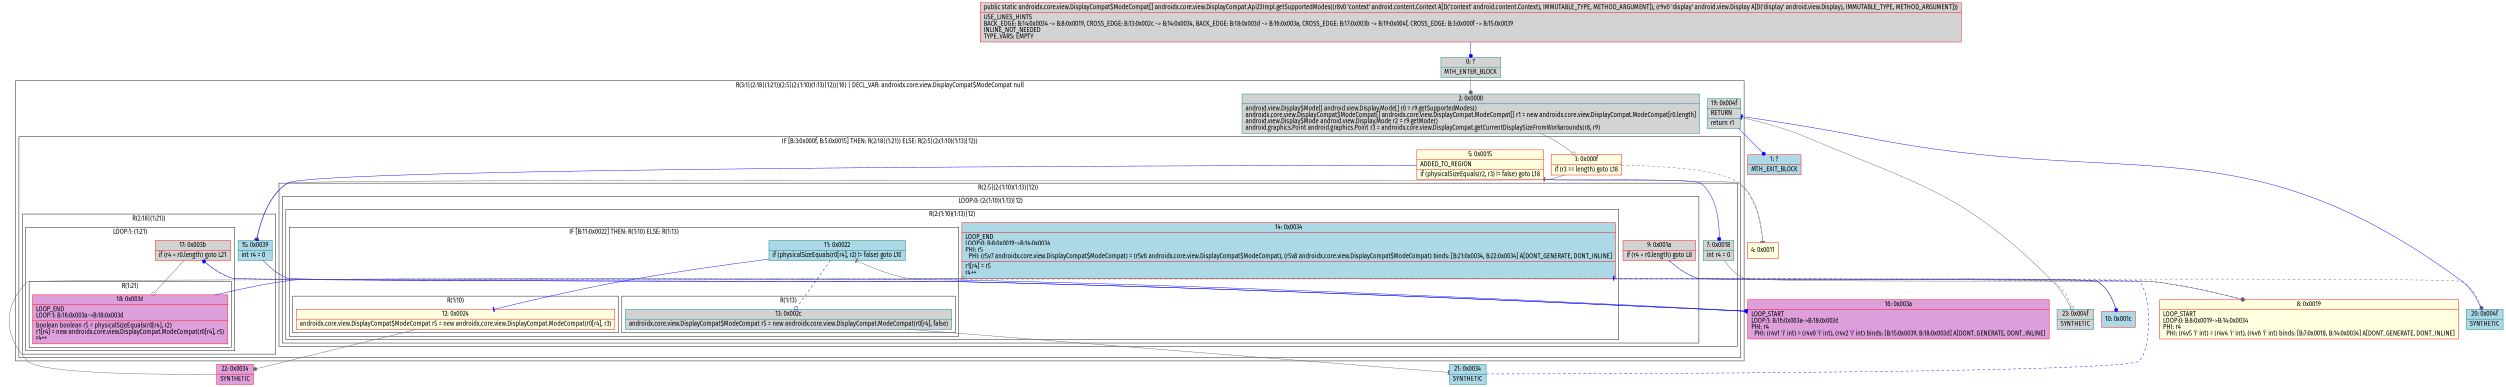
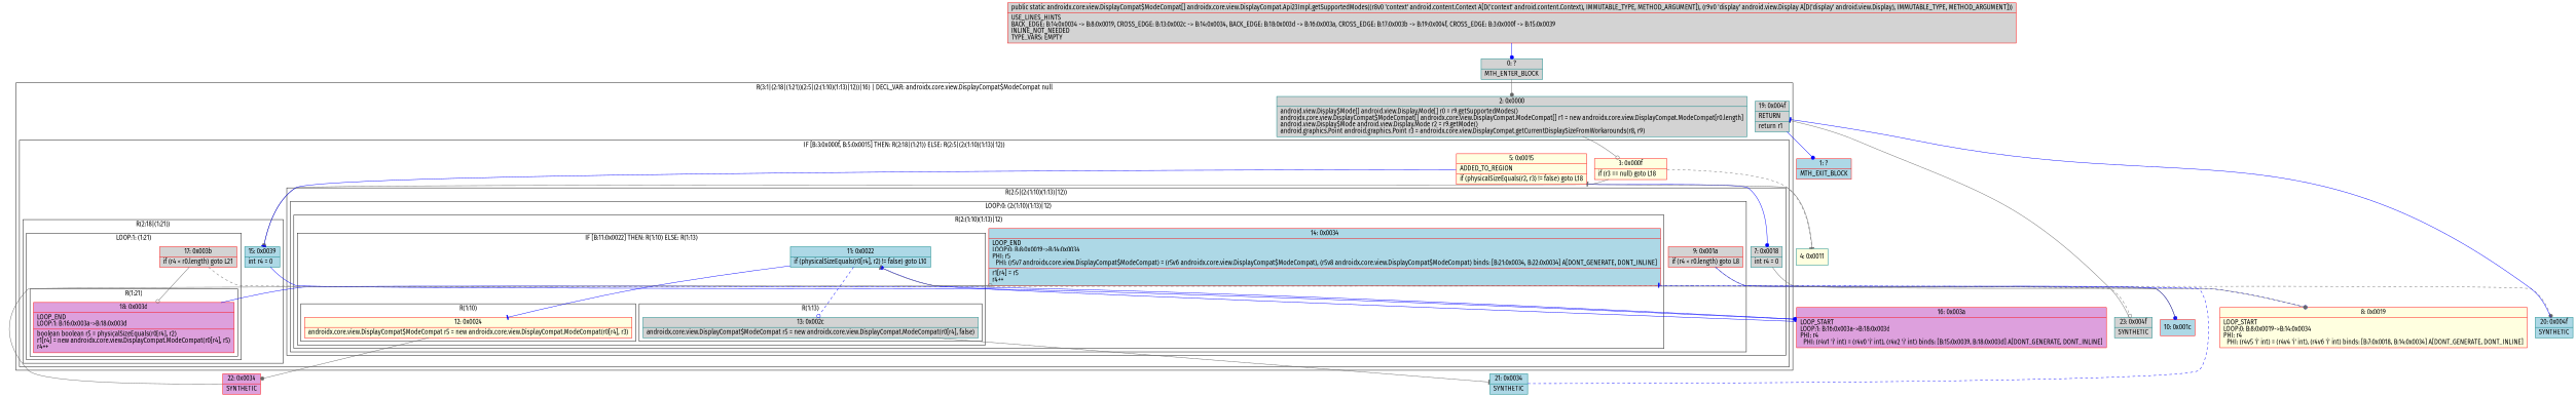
  digraph {
    fontname="Fira Sans"
    node [color=red fillcolor=lightgrey fontname="Fira Sans" shape=record style=filled]
    edge [arrowhead=dot color=gray40 fontname="Fira Sans"]
    n1 [fillcolor=plum label="{18\:\ 0x003d|LOOP_END\lLOOP:1: B:16:0x003a\-\>B:18:0x003d\l|boolean boolean r5 = physicalSizeEquals(r0[r4], r2)\lr1[r4] = new androidx.core.view.DisplayCompat.ModeCompat(r0[r4], r5)\lr4++\l}"]
    n2 [label="{17\:\ 0x003b|if (r4 \< r0.length) goto L21\l}"]
    n3 [color=teal fillcolor=lightblue label="{15\:\ 0x0039|int r4 = 0\l}"]
    n4 [fillcolor=lightyellow label="{12\:\ 0x0024|androidx.core.view.DisplayCompat$ModeCompat r5 = new androidx.core.view.DisplayCompat.ModeCompat(r0[r4], r3)\l}"]
    n5 [color=teal label="{13\:\ 0x002c|androidx.core.view.DisplayCompat$ModeCompat r5 = new androidx.core.view.DisplayCompat.ModeCompat(r0[r4], false)\l}"]
    n6 [color=teal fillcolor=lightblue label="{11\:\ 0x0022|if (physicalSizeEquals(r0[r4], r2) != false) goto L10\l}"]
    n7 [fillcolor=lightblue label="{14\:\ 0x0034|LOOP_END\lLOOP:0: B:8:0x0019\-\>B:14:0x0034\lPHI: r5 \l  PHI: (r5v7 androidx.core.view.DisplayCompat$ModeCompat) = (r5v6 androidx.core.view.DisplayCompat$ModeCompat), (r5v8 androidx.core.view.DisplayCompat$ModeCompat) binds: [B:21:0x0034, B:22:0x0034] A[DONT_GENERATE, DONT_INLINE]\l|r1[r4] = r5\lr4++\l}"]
    n8 [label="{9\:\ 0x001a|if (r4 \< r0.length) goto L8\l}"]
    n9 [color=teal label="{7\:\ 0x0018|int r4 = 0\l}"]
-   n10 [fillcolor=lightyellow label="{3\:\ 0x000f|if (r3 == length) goto L18\l}"]
+   n10 [fillcolor=lightyellow label="{3\:\ 0x000f|if (r3 == null) goto L18\l}"]
    n11 [fillcolor=lightyellow label="{5\:\ 0x0015|ADDED_TO_REGION\l|if (physicalSizeEquals(r2, r3) != false) goto L18\l}"]
    n12 [color=teal label="{2\:\ 0x0000|android.view.Display$Mode[] android.view.Display.Mode[] r0 = r9.getSupportedModes()\landroidx.core.view.DisplayCompat$ModeCompat[] androidx.core.view.DisplayCompat.ModeCompat[] r1 = new androidx.core.view.DisplayCompat.ModeCompat[r0.length]\landroid.view.Display$Mode android.view.Display.Mode r2 = r9.getMode()\landroid.graphics.Point android.graphics.Point r3 = androidx.core.view.DisplayCompat.getCurrentDisplaySizeFromWorkarounds(r8, r9)\l}"]
    n13 [color=teal label="{19\:\ 0x004f|RETURN\l|return r1\l}"]
    n14 [fillcolor=plum label="{16\:\ 0x003a|LOOP_START\lLOOP:1: B:16:0x003a\-\>B:18:0x003d\lPHI: r4 \l  PHI: (r4v1 'i' int) = (r4v0 'i' int), (r4v2 'i' int) binds: [B:15:0x0039, B:18:0x003d] A[DONT_GENERATE, DONT_INLINE]\l}"]
    n15 [color=teal label="{23\:\ 0x004f|SYNTHETIC\l}"]
    n16 [fillcolor=plum label="{22\:\ 0x0034|SYNTHETIC\l}"]
    n17 [color=teal fillcolor=lightblue label="{21\:\ 0x0034|SYNTHETIC\l}"]
    n18 [fillcolor=lightyellow label="{8\:\ 0x0019|LOOP_START\lLOOP:0: B:8:0x0019\-\>B:14:0x0034\lPHI: r4 \l  PHI: (r4v5 'i' int) = (r4v4 'i' int), (r4v6 'i' int) binds: [B:7:0x0018, B:14:0x0034] A[DONT_GENERATE, DONT_INLINE]\l}"]
    n19 [fillcolor=lightblue label="{10\:\ 0x001c}"]
    n20 [color=teal fillcolor=lightblue label="{20\:\ 0x004f|SYNTHETIC\l}"]
-   n21 [fillcolor=lightyellow label="{4\:\ 0x0011}"]
+   n21 [color=teal fillcolor=lightyellow label="{4\:\ 0x0011}"]
    n22 [fillcolor=lightblue label="{1\:\ ?|MTH_EXIT_BLOCK\l}"]
    n23 [color=teal label="{0\:\ ?|MTH_ENTER_BLOCK\l}"]
    n24 [label="{public static androidx.core.view.DisplayCompat$ModeCompat[] androidx.core.view.DisplayCompat.Api23Impl.getSupportedModes((r8v0 'context' android.content.Context A[D('context' android.content.Context), IMMUTABLE_TYPE, METHOD_ARGUMENT]), (r9v0 'display' android.view.Display A[D('display' android.view.Display), IMMUTABLE_TYPE, METHOD_ARGUMENT]))  | USE_LINES_HINTS\lBACK_EDGE: B:14:0x0034 \-\> B:8:0x0019, CROSS_EDGE: B:13:0x002c \-\> B:14:0x0034, BACK_EDGE: B:18:0x003d \-\> B:16:0x003a, CROSS_EDGE: B:17:0x003b \-\> B:19:0x004f, CROSS_EDGE: B:3:0x000f \-\> B:15:0x0039\lINLINE_NOT_NEEDED\lTYPE_VARS: EMPTY\l}"]
    subgraph cluster_1 {
      label="R(3:1|(2:18|(1:21))(2:5|(2:(1:10)(1:13)|12))|16) | DECL_VAR: androidx.core.view.DisplayCompat$ModeCompat null\l"
      n12
      n13
      subgraph cluster_2 {
        label="IF [B:3:0x000f, B:5:0x0015] THEN: R(2:18|(1:21)) ELSE: R(2:5|(2:(1:10)(1:13)|12))"
        n10
        n11
        subgraph cluster_3 {
          label="R(2:18|(1:21))"
          n3
          subgraph cluster_4 {
            label="LOOP:1: (1:21)"
            n2
            subgraph cluster_5 {
              label="R(1:21)"
              n1
            }
          }
        }
        subgraph cluster_6 {
          label="R(2:5|(2:(1:10)(1:13)|12))"
          n9
          subgraph cluster_7 {
            label="LOOP:0: (2:(1:10)(1:13)|12)"
            n8
            subgraph cluster_8 {
              label="R(2:(1:10)(1:13)|12)"
              n7
              subgraph cluster_9 {
                label="IF [B:11:0x0022] THEN: R(1:10) ELSE: R(1:13)"
                n6
                subgraph cluster_10 {
                  label="R(1:10)"
                  n4
                }
                subgraph cluster_11 {
                  label="R(1:13)"
                  n5
                }
              }
            }
          }
        }
      }
    }
    n1 -> n14 [color=blue]
    n2 -> n1 [arrowhead=odot]
    n2 -> n15 [arrowhead=odot style=dashed]
    n3 -> n14 [arrowhead=tee color=blue]
    n4 -> n16
    n5 -> n17 [arrowhead=tee]
    n6 -> n4 [arrowhead=tee color=blue]
    n6 -> n5 [arrowhead=odot color=blue style=dashed]
    n7 -> n18 [arrowhead=odot color=blue style=dashed]
    n8 -> n19 [color=blue]
    n8 -> n20 [style=dashed]
    n9 -> n18
    n10 -> n3
    n10 -> n21 [arrowhead=tee style=dashed]
    n11 -> n3 [arrowhead=tee color=blue]
    n11 -> n9 [color=blue style=solid]
    n12 -> n10 [arrowhead=odot]
    n13 -> n22 [color=blue]
-   n14 -> n2 [color=blue]
+   n14 -> n6 [color=blue]
    n15 -> n13 [arrowhead=tee]
    n16 -> n7 [arrowhead=odot]
    n17 -> n7 [arrowhead=tee color=blue style=dashed]
    n19 -> n6 [arrowhead=tee]
    n20 -> n13 [arrowhead=tee color=blue]
    n21 -> n11 [arrowhead=tee]
    n23 -> n12
    n24 -> n23 [color=blue]
  }
